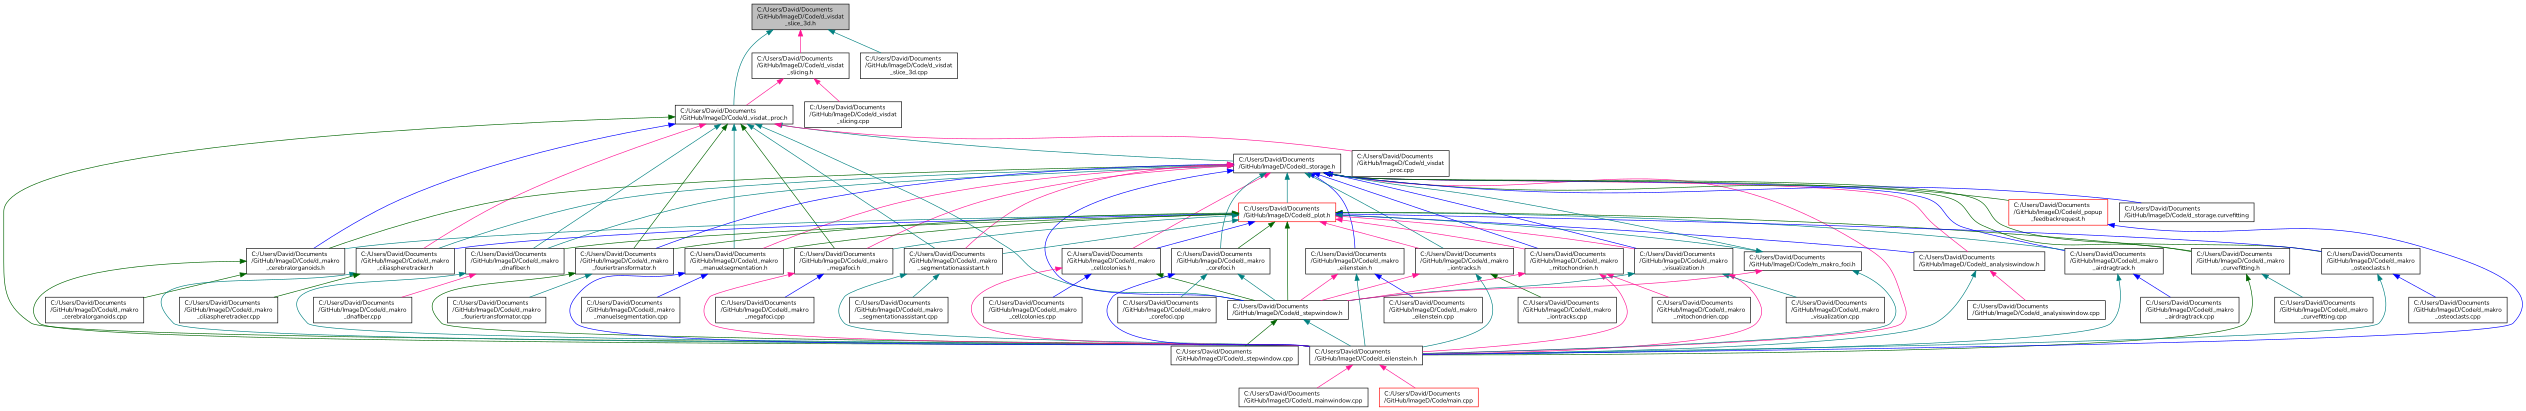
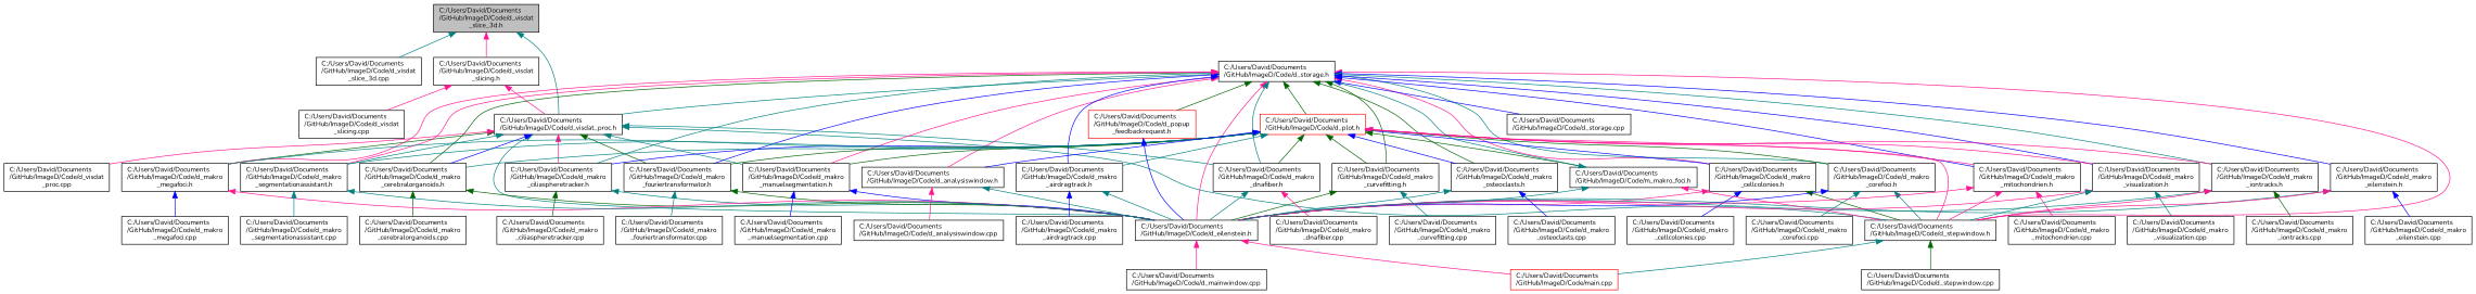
  digraph {
    fontname=Nunito
    node [color=black fillcolor=white fontname=Nunito fontsize=10 shape=record style=filled]
    edge [color=teal dir=back fontname=Nunito fontsize=10 labelfontname=Helvetica labelfontsize=10 style=solid]
    n1 [fillcolor=grey75 fontcolor=black height=0.2 label="C:/Users/David/Documents\l/GitHub/ImageD/Code/d_visdat\l_slice_3d.h" width=0.4]
    n2 [height=0.2 label="C:/Users/David/Documents\l/GitHub/ImageD/Code/d_visdat_proc.h" width=0.4]
    n3 [height=0.2 label="C:/Users/David/Documents\l/GitHub/ImageD/Code/d_visdat\l_slice_3d.cpp" width=0.4]
    n4 [height=0.2 label="C:/Users/David/Documents\l/GitHub/ImageD/Code/d_visdat\l_slicing.h" width=0.4]
    n5 [height=0.2 label="C:/Users/David/Documents\l/GitHub/ImageD/Code/d_eilenstein.h" width=0.4]
    n6 [height=0.2 label="C:/Users/David/Documents\l/GitHub/ImageD/Code/d_makro\l_cerebralorganoids.h" width=0.4]
    n7 [height=0.2 label="C:/Users/David/Documents\l/GitHub/ImageD/Code/d_makro\l_ciliaspheretracker.h" width=0.4]
    n8 [height=0.2 label="C:/Users/David/Documents\l/GitHub/ImageD/Code/d_makro\l_dnafiber.h" width=0.4]
    n9 [height=0.2 label="C:/Users/David/Documents\l/GitHub/ImageD/Code/d_makro\l_fouriertransformator.h" width=0.4]
    n10 [height=0.2 label="C:/Users/David/Documents\l/GitHub/ImageD/Code/d_makro\l_manuelsegmentation.h" width=0.4]
    n11 [height=0.2 label="C:/Users/David/Documents\l/GitHub/ImageD/Code/d_makro\l_megafoci.h" width=0.4]
    n12 [height=0.2 label="C:/Users/David/Documents\l/GitHub/ImageD/Code/d_makro\l_segmentationassistant.h" width=0.4]
    n13 [height=0.2 label="C:/Users/David/Documents\l/GitHub/ImageD/Code/d_stepwindow.h" width=0.4]
    n14 [height=0.2 label="C:/Users/David/Documents\l/GitHub/ImageD/Code/d_storage.h" width=0.4]
    n15 [height=0.2 label="C:/Users/David/Documents\l/GitHub/ImageD/Code/d_visdat\l_proc.cpp" width=0.4]
    n16 [height=0.2 label="C:/Users/David/Documents\l/GitHub/ImageD/Code/d_visdat\l_slicing.cpp" width=0.4]
    n17 [height=0.2 label="C:/Users/David/Documents\l/GitHub/ImageD/Code/d_mainwindow.cpp" width=0.4]
    n18 [color=red height=0.2 label="C:/Users/David/Documents\l/GitHub/ImageD/Code/main.cpp" width=0.4]
    n19 [height=0.2 label="C:/Users/David/Documents\l/GitHub/ImageD/Code/d_makro\l_cerebralorganoids.cpp" width=0.4]
    n20 [height=0.2 label="C:/Users/David/Documents\l/GitHub/ImageD/Code/d_makro\l_ciliaspheretracker.cpp" width=0.4]
    n21 [height=0.2 label="C:/Users/David/Documents\l/GitHub/ImageD/Code/d_makro\l_dnafiber.cpp" width=0.4]
    n22 [height=0.2 label="C:/Users/David/Documents\l/GitHub/ImageD/Code/d_makro\l_fouriertransformator.cpp" width=0.4]
    n23 [height=0.2 label="C:/Users/David/Documents\l/GitHub/ImageD/Code/d_makro\l_manuelsegmentation.cpp" width=0.4]
    n24 [height=0.2 label="C:/Users/David/Documents\l/GitHub/ImageD/Code/d_makro\l_megafoci.cpp" width=0.4]
    n25 [height=0.2 label="C:/Users/David/Documents\l/GitHub/ImageD/Code/d_makro\l_segmentationassistant.cpp" width=0.4]
    n26 [height=0.2 label="C:/Users/David/Documents\l/GitHub/ImageD/Code/d_stepwindow.cpp" width=0.4]
    n27 [height=0.2 label="C:/Users/David/Documents\l/GitHub/ImageD/Code/d_analysiswindow.h" width=0.4]
    n28 [height=0.2 label="C:/Users/David/Documents\l/GitHub/ImageD/Code/d_makro\l_airdragtrack.h" width=0.4]
    n29 [height=0.2 label="C:/Users/David/Documents\l/GitHub/ImageD/Code/d_makro\l_cellcolonies.h" width=0.4]
    n30 [height=0.2 label="C:/Users/David/Documents\l/GitHub/ImageD/Code/d_makro\l_corefoci.h" width=0.4]
    n31 [height=0.2 label="C:/Users/David/Documents\l/GitHub/ImageD/Code/d_makro\l_curvefitting.h" width=0.4]
    n32 [height=0.2 label="C:/Users/David/Documents\l/GitHub/ImageD/Code/d_makro\l_eilenstein.h" width=0.4]
    n33 [height=0.2 label="C:/Users/David/Documents\l/GitHub/ImageD/Code/d_makro\l_iontracks.h" width=0.4]
    n34 [height=0.2 label="C:/Users/David/Documents\l/GitHub/ImageD/Code/d_makro\l_mitochondrien.h" width=0.4]
    n35 [height=0.2 label="C:/Users/David/Documents\l/GitHub/ImageD/Code/d_makro\l_osteoclasts.h" width=0.4]
    n36 [height=0.2 label="C:/Users/David/Documents\l/GitHub/ImageD/Code/d_makro\l_visualization.h" width=0.4]
    n37 [color=red height=0.2 label="C:/Users/David/Documents\l/GitHub/ImageD/Code/d_plot.h" width=0.4]
    n38 [color=red height=0.2 label="C:/Users/David/Documents\l/GitHub/ImageD/Code/d_popup\l_feedbackrequest.h" width=0.4]
-   n39 [height=0.2 label="C:/Users/David/Documents\l/GitHub/ImageD/Code/d_storage.curvefitting" width=0.4]
+   n39 [height=0.2 label="C:/Users/David/Documents\l/GitHub/ImageD/Code/d_storage.cpp" width=0.4]
    n40 [height=0.2 label="C:/Users/David/Documents\l/GitHub/ImageD/Code/d_analysiswindow.cpp" width=0.4]
    n41 [height=0.2 label="C:/Users/David/Documents\l/GitHub/ImageD/Code/d_makro\l_airdragtrack.cpp" width=0.4]
    n42 [height=0.2 label="C:/Users/David/Documents\l/GitHub/ImageD/Code/d_makro\l_cellcolonies.cpp" width=0.4]
    n43 [height=0.2 label="C:/Users/David/Documents\l/GitHub/ImageD/Code/d_makro\l_corefoci.cpp" width=0.4]
    n44 [height=0.2 label="C:/Users/David/Documents\l/GitHub/ImageD/Code/d_makro\l_curvefitting.cpp" width=0.4]
    n45 [height=0.2 label="C:/Users/David/Documents\l/GitHub/ImageD/Code/d_makro\l_eilenstein.cpp" width=0.4]
    n46 [height=0.2 label="C:/Users/David/Documents\l/GitHub/ImageD/Code/d_makro\l_iontracks.cpp" width=0.4]
    n47 [height=0.2 label="C:/Users/David/Documents\l/GitHub/ImageD/Code/d_makro\l_mitochondrien.cpp" width=0.4]
    n48 [height=0.2 label="C:/Users/David/Documents\l/GitHub/ImageD/Code/d_makro\l_osteoclasts.cpp" width=0.4]
    n49 [height=0.2 label="C:/Users/David/Documents\l/GitHub/ImageD/Code/d_makro\l_visualization.cpp" width=0.4]
    n50 [height=0.2 label="C:/Users/David/Documents\l/GitHub/ImageD/Code/m_makro_foci.h" width=0.4]
    n1 -> n2
    n1 -> n3
    n1 -> n4 [color=deeppink]
-   n2 -> n5 [color=darkgreen]
+   n2 -> n5
    n2 -> n6 [color=blue]
    n2 -> n7 [color=deeppink]
    n2 -> n8
    n2 -> n9 [color=darkgreen]
    n2 -> n10
    n2 -> n11 [color=darkgreen]
    n2 -> n12
    n2 -> n13
-   n2 -> n14
+   n14 -> n2
    n2 -> n15 [color=deeppink]
    n4 -> n2 [color=deeppink]
    n4 -> n16 [color=deeppink]
    n5 -> n17 [color=deeppink]
    n5 -> n18 [color=deeppink]
    n6 -> n5 [color=darkgreen]
    n6 -> n19 [color=darkgreen]
    n7 -> n5
    n7 -> n20 [color=darkgreen]
    n8 -> n5
    n8 -> n21 [color=deeppink]
    n9 -> n5 [color=darkgreen]
    n9 -> n22
    n10 -> n5 [color=blue]
    n10 -> n23 [color=blue]
    n11 -> n5 [color=deeppink]
    n11 -> n24 [color=blue]
    n12 -> n5
    n12 -> n25
-   n13 -> n5
+   n13 -> n18
    n13 -> n26 [color=darkgreen]
    n14 -> n5 [color=deeppink]
    n14 -> n6 [color=darkgreen]
    n14 -> n7
    n14 -> n8
    n14 -> n9 [color=blue]
    n14 -> n10 [color=deeppink]
    n14 -> n11 [color=deeppink]
    n14 -> n12 [color=deeppink]
-   n14 -> n13 [color=blue]
+   n14 -> n13 [color=deeppink]
    n14 -> n27 [color=deeppink]
    n14 -> n28 [color=blue]
    n14 -> n29 [color=deeppink]
    n14 -> n30
    n14 -> n31 [color=darkgreen]
    n14 -> n32 [color=blue]
    n14 -> n33
    n14 -> n34 [color=blue]
    n14 -> n35 [color=darkgreen]
    n14 -> n36 [color=blue]
-   n14 -> n37
+   n14 -> n37 [color=darkgreen]
    n14 -> n38 [color=darkgreen]
    n14 -> n39 [color=blue]
    n27 -> n5
    n27 -> n40 [color=deeppink]
    n28 -> n5
    n28 -> n41 [color=blue]
    n29 -> n5 [color=deeppink]
    n29 -> n13 [color=darkgreen]
    n29 -> n42 [color=blue]
    n30 -> n5 [color=blue]
    n30 -> n13
    n30 -> n43
    n31 -> n5 [color=darkgreen]
    n31 -> n44
    n32 -> n5
    n32 -> n13 [color=deeppink]
    n32 -> n45 [color=blue]
    n33 -> n5
    n33 -> n13 [color=deeppink]
    n33 -> n46 [color=darkgreen]
    n34 -> n5 [color=deeppink]
    n34 -> n13 [color=deeppink]
    n34 -> n47 [color=deeppink]
    n35 -> n5
    n35 -> n48 [color=blue]
    n36 -> n5 [color=deeppink]
    n36 -> n13
    n36 -> n49
    n37 -> n6
    n37 -> n7 [color=blue]
    n37 -> n8 [color=darkgreen]
    n37 -> n9 [color=darkgreen]
    n37 -> n10 [color=darkgreen]
    n37 -> n11
    n37 -> n12
-   n37 -> n13 [color=darkgreen]
+   n37 -> n13 [color=deeppink]
    n37 -> n27 [color=blue]
    n37 -> n28
    n37 -> n29 [color=blue]
    n37 -> n30 [color=darkgreen]
    n37 -> n31 [color=darkgreen]
    n37 -> n33 [color=deeppink]
    n37 -> n34 [color=deeppink]
    n37 -> n35 [color=blue]
    n37 -> n36 [color=deeppink]
-   n37 -> n50
+   n37 -> n50 [color=darkgreen]
    n38 -> n5 [color=blue]
    n50 -> n5
    n50 -> n13 [color=deeppink]
    n50 -> n14
  }
